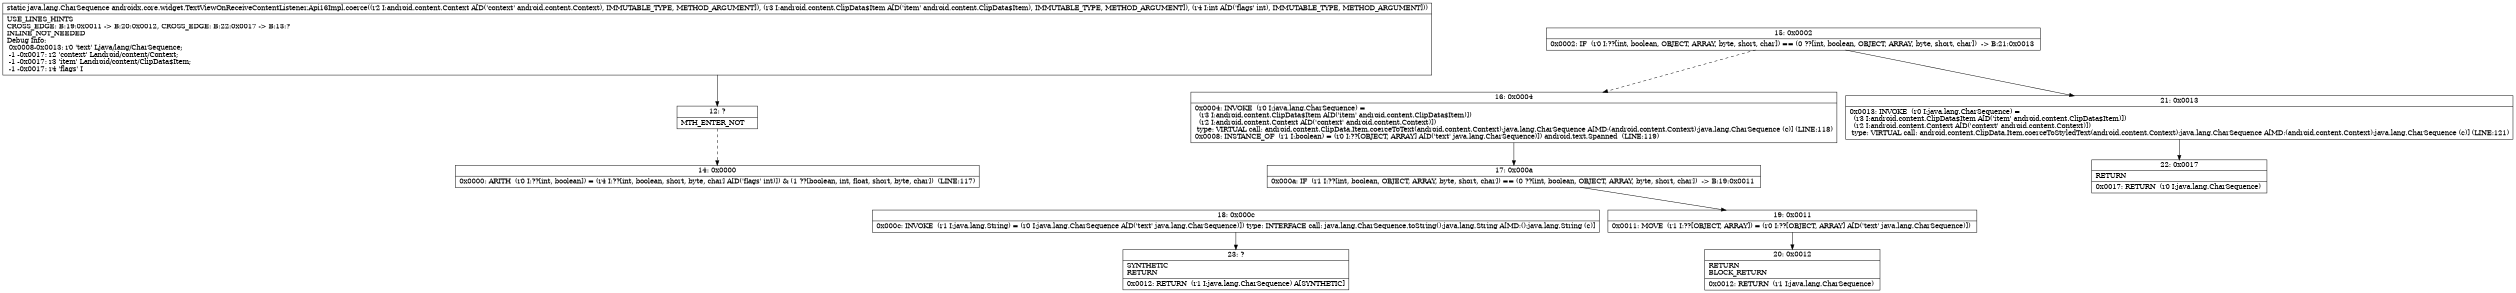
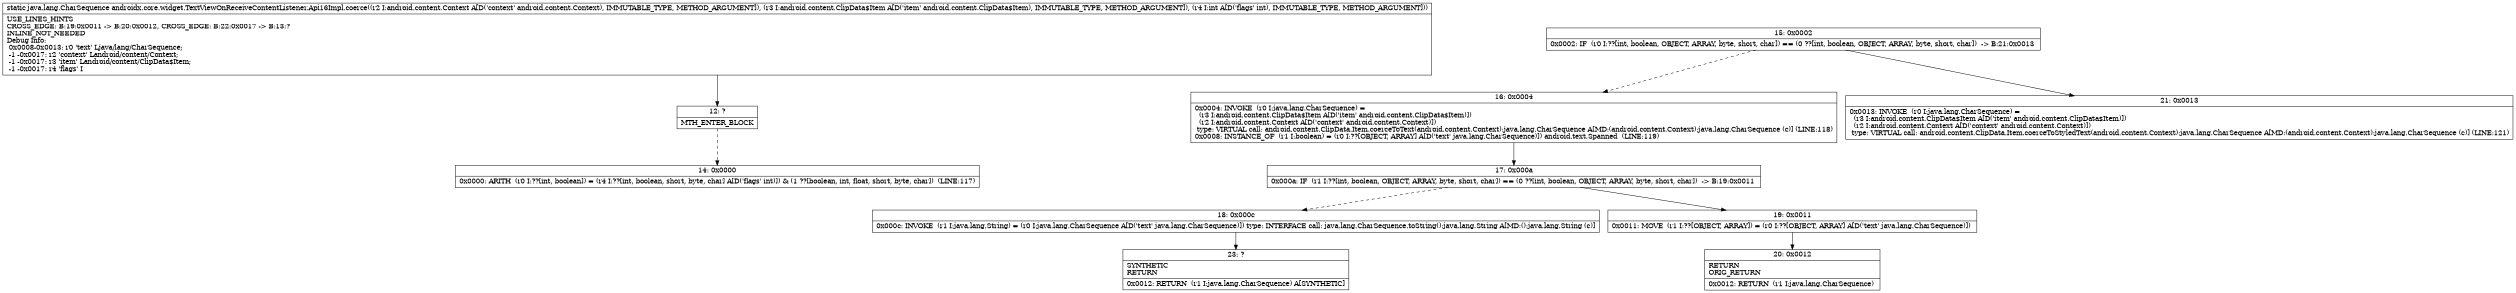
  digraph {
    node [shape=record]
-   n1 [label="{12\:\ ?|MTH_ENTER_NOT\l}"]
+   n1 [label="{12\:\ ?|MTH_ENTER_BLOCK\l}"]
    n2 [label="{14\:\ 0x0000|0x0000: ARITH  (r0 I:??[int, boolean]) = (r4 I:??[int, boolean, short, byte, char] A[D('flags' int)]) & (1 ??[boolean, int, float, short, byte, char])  (LINE:117)\l}"]
    n3 [label="{15\:\ 0x0002|0x0002: IF  (r0 I:??[int, boolean, OBJECT, ARRAY, byte, short, char]) == (0 ??[int, boolean, OBJECT, ARRAY, byte, short, char])  \-\> B:21:0x0013 \l}"]
    n4 [label="{16\:\ 0x0004|0x0004: INVOKE  (r0 I:java.lang.CharSequence) = \l  (r3 I:android.content.ClipData$Item A[D('item' android.content.ClipData$Item)])\l  (r2 I:android.content.Context A[D('context' android.content.Context)])\l type: VIRTUAL call: android.content.ClipData.Item.coerceToText(android.content.Context):java.lang.CharSequence A[MD:(android.content.Context):java.lang.CharSequence (c)] (LINE:118)\l0x0008: INSTANCE_OF  (r1 I:boolean) = (r0 I:??[OBJECT, ARRAY] A[D('text' java.lang.CharSequence)]) android.text.Spanned  (LINE:119)\l}"]
    n5 [label="{21\:\ 0x0013|0x0013: INVOKE  (r0 I:java.lang.CharSequence) = \l  (r3 I:android.content.ClipData$Item A[D('item' android.content.ClipData$Item)])\l  (r2 I:android.content.Context A[D('context' android.content.Context)])\l type: VIRTUAL call: android.content.ClipData.Item.coerceToStyledText(android.content.Context):java.lang.CharSequence A[MD:(android.content.Context):java.lang.CharSequence (c)] (LINE:121)\l}"]
    n6 [label="{17\:\ 0x000a|0x000a: IF  (r1 I:??[int, boolean, OBJECT, ARRAY, byte, short, char]) == (0 ??[int, boolean, OBJECT, ARRAY, byte, short, char])  \-\> B:19:0x0011 \l}"]
-   n7 [label="{22\:\ 0x0017|RETURN\l|0x0017: RETURN  (r0 I:java.lang.CharSequence) \l}"]
    n8 [label="{18\:\ 0x000c|0x000c: INVOKE  (r1 I:java.lang.String) = (r0 I:java.lang.CharSequence A[D('text' java.lang.CharSequence)]) type: INTERFACE call: java.lang.CharSequence.toString():java.lang.String A[MD:():java.lang.String (c)]\l}"]
    n9 [label="{19\:\ 0x0011|0x0011: MOVE  (r1 I:??[OBJECT, ARRAY]) = (r0 I:??[OBJECT, ARRAY] A[D('text' java.lang.CharSequence)]) \l}"]
    n10 [label="{23\:\ ?|SYNTHETIC\lRETURN\l|0x0012: RETURN  (r1 I:java.lang.CharSequence) A[SYNTHETIC]\l}"]
-   n11 [label="{20\:\ 0x0012|RETURN\lBLOCK_RETURN\l|0x0012: RETURN  (r1 I:java.lang.CharSequence) \l}"]
+   n11 [label="{20\:\ 0x0012|RETURN\lORIG_RETURN\l|0x0012: RETURN  (r1 I:java.lang.CharSequence) \l}"]
    n12 [label="{static java.lang.CharSequence androidx.core.widget.TextViewOnReceiveContentListener.Api16Impl.coerce((r2 I:android.content.Context A[D('context' android.content.Context), IMMUTABLE_TYPE, METHOD_ARGUMENT]), (r3 I:android.content.ClipData$Item A[D('item' android.content.ClipData$Item), IMMUTABLE_TYPE, METHOD_ARGUMENT]), (r4 I:int A[D('flags' int), IMMUTABLE_TYPE, METHOD_ARGUMENT]))  | USE_LINES_HINTS\lCROSS_EDGE: B:19:0x0011 \-\> B:20:0x0012, CROSS_EDGE: B:22:0x0017 \-\> B:13:?\lINLINE_NOT_NEEDED\lDebug Info:\l  0x0008\-0x0013: r0 'text' Ljava\/lang\/CharSequence;\l  \-1 \-0x0017: r2 'context' Landroid\/content\/Context;\l  \-1 \-0x0017: r3 'item' Landroid\/content\/ClipData$Item;\l  \-1 \-0x0017: r4 'flags' I\l}"]
    n1 -> n2 [style=dashed]
    n3 -> n4 [style=dashed]
    n3 -> n5
    n4 -> n6
-   n5 -> n7
+   n6 -> n8 [style=dashed]
    n6 -> n9
    n8 -> n10
    n9 -> n11
    n12 -> n1
  }
